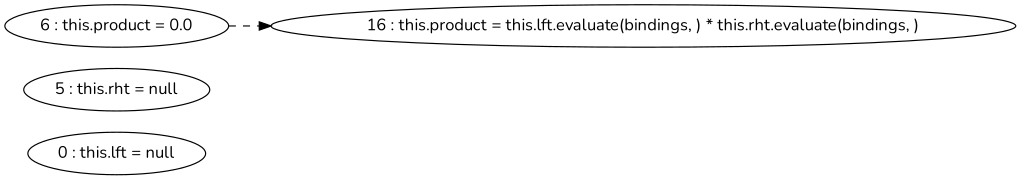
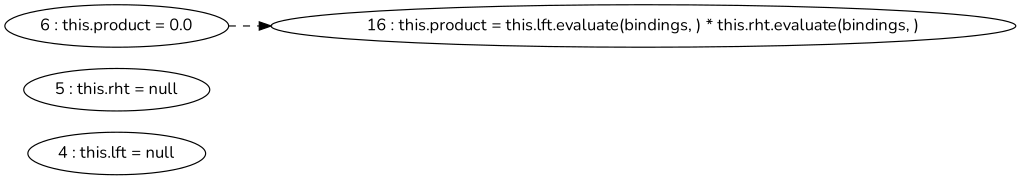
  digraph {
    rankdir=LR
    fontname=Nunito
    node [fontname=Nunito]
-   "4 : this.lft = null" [label="0 : this.lft = null"]
+   "4 : this.lft = null"
    "5 : this.rht = null"
    "6 : this.product = 0.0"
    "16 : this.product = this.lft.evaluate(bindings, ) * this.rht.evaluate(bindings, )"
    "6 : this.product = 0.0" -> "16 : this.product = this.lft.evaluate(bindings, ) * this.rht.evaluate(bindings, )" [style=dashed fontname=Nunito]
  }
